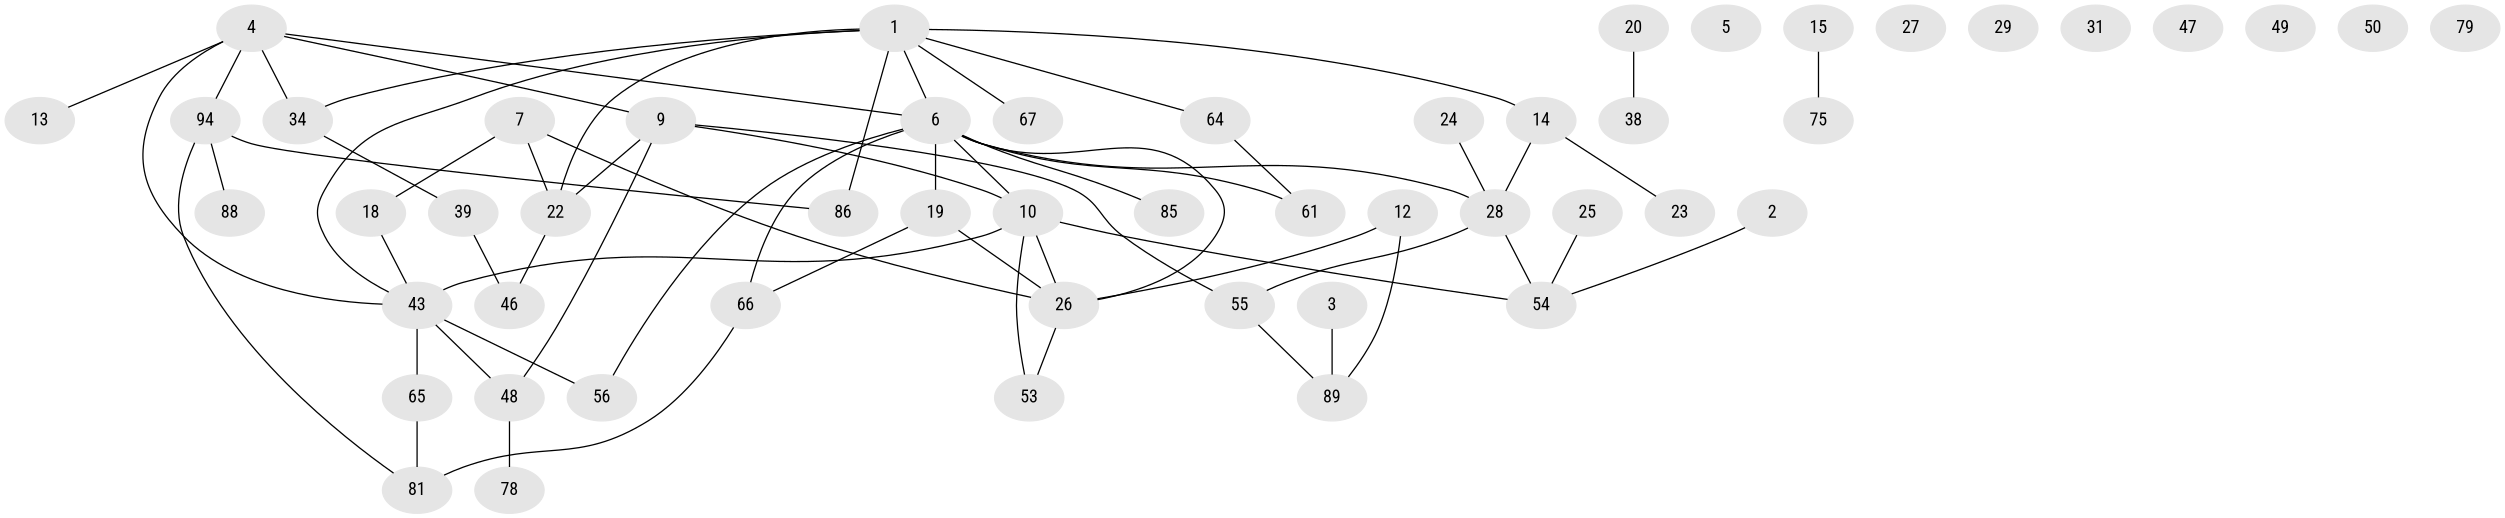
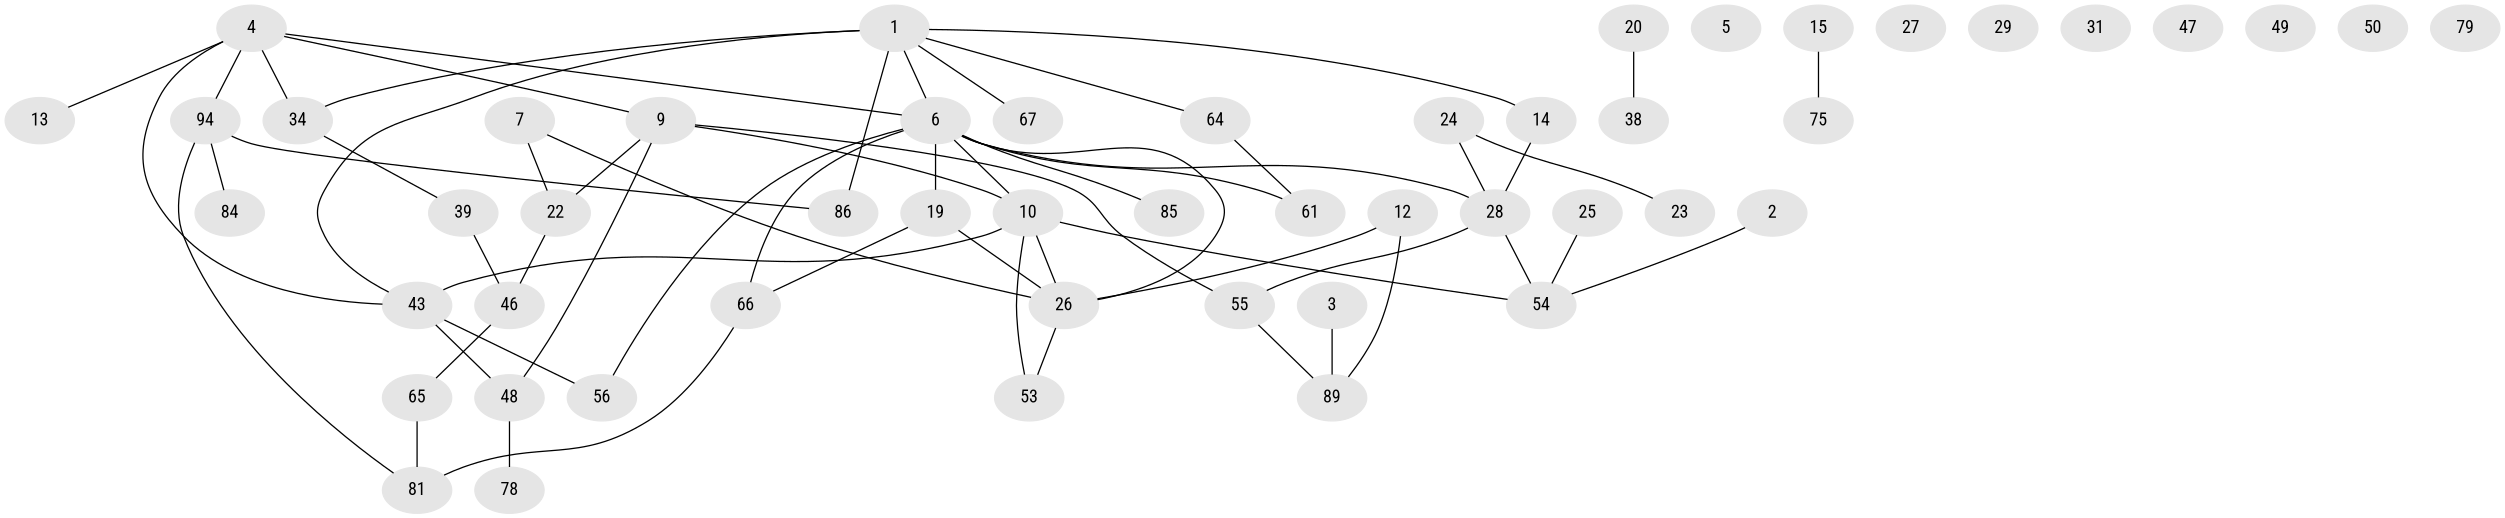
  graph {
    fontname="Roboto Condensed"
    node [color=gray90 fontname="Roboto Condensed" style=filled]
    edge [fontname="Roboto Condensed"]
    1 [super="+16+83"]
    6 [super="+57+58+62"]
    14 [super="+17+80"]
    22 [super="+41"]
    34 [super="+37"]
    43 [super="+101+98+63"]
    64 [super="+87"]
    67
    86 [super="+93+96"]
    26 [super="+90+33"]
    10 [super="+74+35+51+109"]
    19 [super="+40"]
    28 [super="+36+30+59"]
    56
    66 [super="+108"]
    n16 [label=61]
    85
    23
    46
    53 [super="+77"]
    39
    38 [super="+100"]
    48 [super="+60"]
    65
    54 [super="+61+82"]
    2
    3
    89
    4 [super="+8+21"]
    9 [super="+95+69"]
    13
    n32 [label=94 super="+52"]
    55
    81
-   84 [label=88]
+   84
    5
    7
-   18
    78
    12
    75 [super="+92"]
    15
    20
    24
    25 [super="+45"]
    27
    29
    31
    47
    49
    50
    79
    1 -- 6
    1 -- 14
-   1 -- 22
    1 -- 34
    1 -- 43
    1 -- 64
    1 -- 67
    1 -- 86
    6 -- 26
    6 -- 10
    6 -- 19
    6 -- 28
    6 -- 56
    6 -- 66
    6 -- n16
    6 -- 85
    14 -- 28 [weight=2]
-   14 -- 23
+   24 -- 23
    22 -- 46
    34 -- 39
    43 -- 56 [weight=2]
    43 -- 48
-   43 -- 65
+   46 -- 65
    64 -- n16
    26 -- 53
    10 -- 43
    10 -- 26
    10 -- 53
    10 -- 54
    19 -- 26
    19 -- 66
    28 -- 54
    28 -- 55
    66 -- 81
    39 -- 46
    48 -- 78
    65 -- 81
    2 -- 54
    3 -- 89
    4 -- 6
    4 -- 34
    4 -- 43
    4 -- 9
    4 -- 13
    4 -- n32
    9 -- 22
    9 -- 10
    9 -- 48
    9 -- 55
    n32 -- 86
    n32 -- 81
    n32 -- 84
    55 -- 89
    7 -- 22
    7 -- 26
-   7 -- 18
-   18 -- 43
    12 -- 26
    12 -- 89
    15 -- 75
    20 -- 38
    24 -- 28
    25 -- 54
  }
